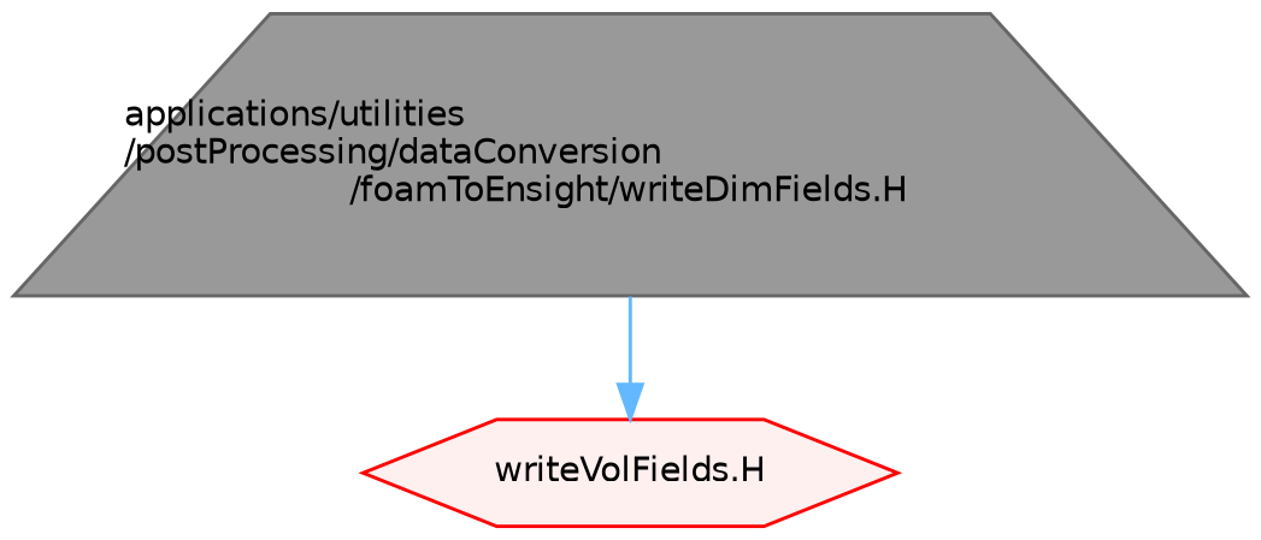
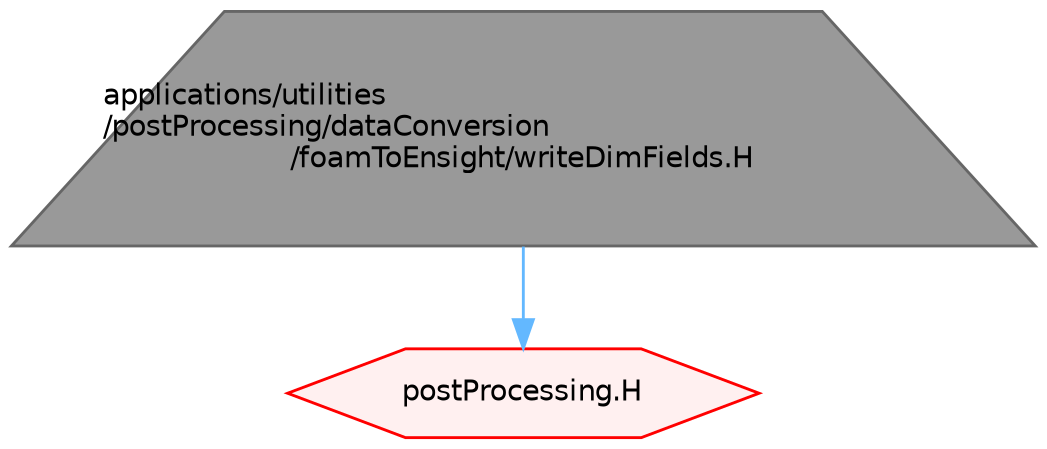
  digraph {
    node [fontname=Helvetica fontsize=10 style=filled]
    n1 [color=gray40 fillcolor=grey60 fontcolor=black height=0.2 label="applications/utilities\l/postProcessing/dataConversion\l/foamToEnsight/writeDimFields.H" shape=trapezium width=0.4]
-   n2 [color=red fillcolor="#FFF0F0" height=0.2 label="writeVolFields.H" shape=hexagon width=0.4]
+   n2 [color=red fillcolor="#FFF0F0" height=0.2 label="postProcessing.H" shape=hexagon width=0.4]
    n1 -> n2 [color=steelblue1 fontname=Helvetica fontsize=10 labelfontname=Helvetica labelfontsize=10 style=solid]
  }
